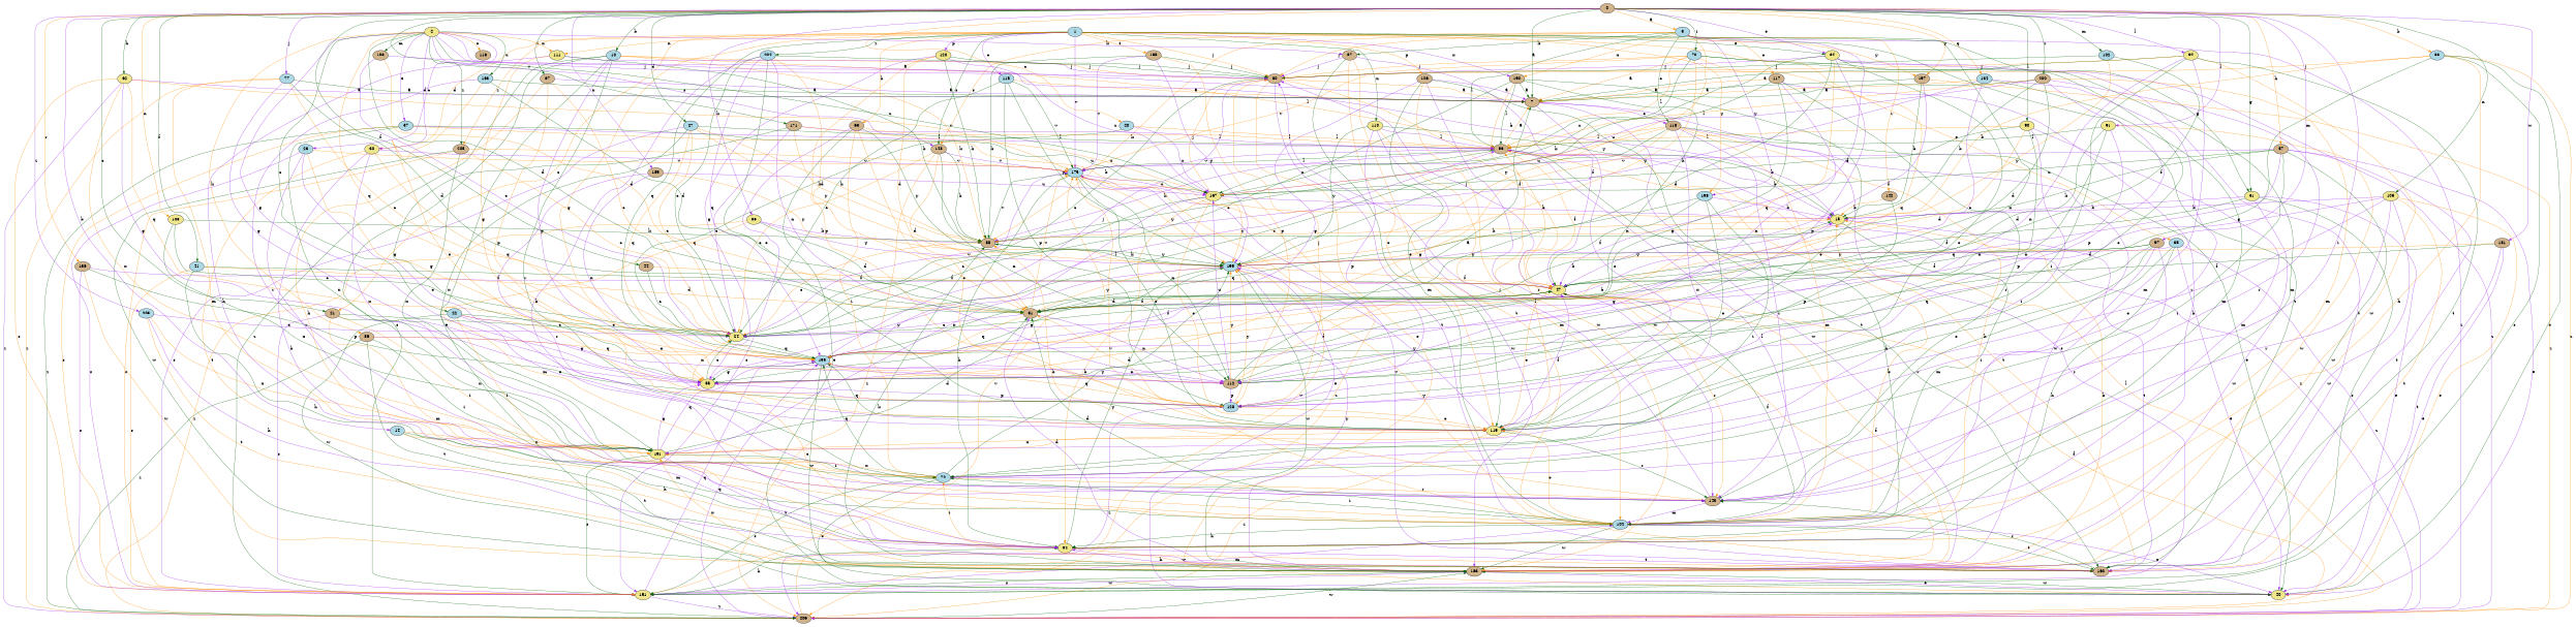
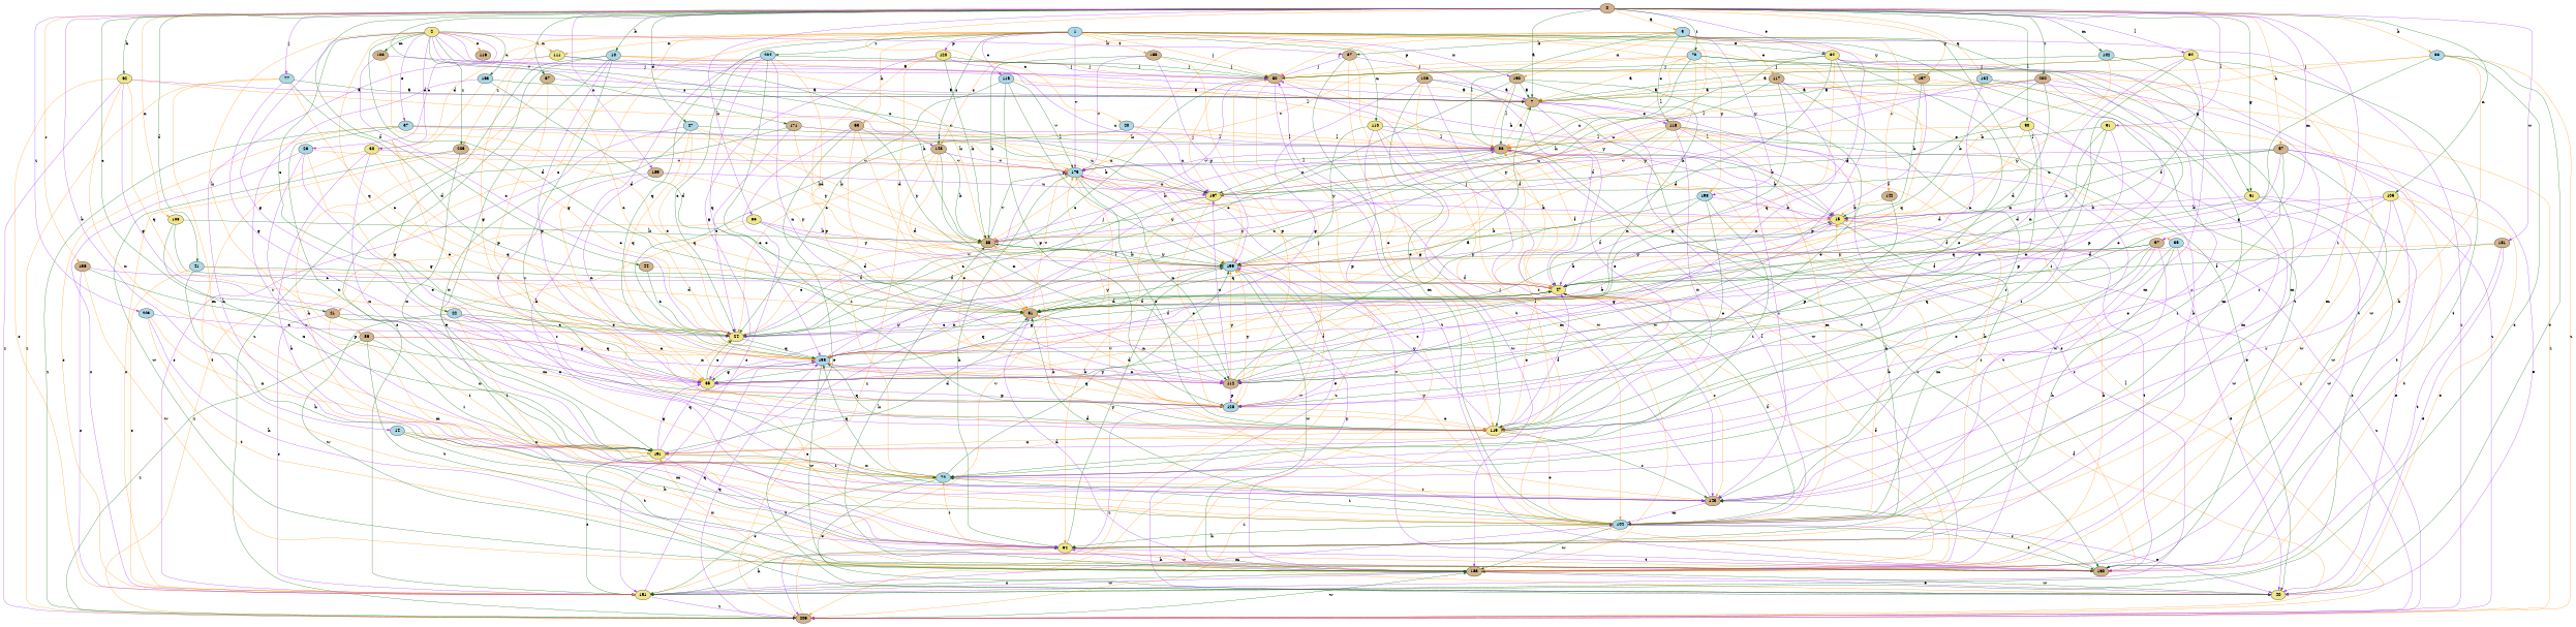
  strict digraph {
    node [fillcolor=tan style=filled]
    edge [color=darkgreen]
    3 [fillcolor=lightblue]
    0
    7
    10 [fillcolor=lightblue]
    14 [fillcolor=lightblue]
    20 [fillcolor=lightblue]
    21
    27 [fillcolor=lightblue]
    34 [fillcolor=khaki]
    41 [fillcolor=lightblue]
    44
    51 [fillcolor=khaki]
    57
    62 [fillcolor=khaki]
    67
    70 [fillcolor=lightblue]
    72 [fillcolor=lightblue]
    77 [fillcolor=lightblue]
    83 [fillcolor=lightblue]
    85 [fillcolor=khaki]
    90 [fillcolor=khaki]
    91 [fillcolor=khaki]
    94 [fillcolor=khaki]
    97
    102 [fillcolor=lightblue]
    105 [fillcolor=khaki]
    108 [fillcolor=khaki]
    134 [fillcolor=lightblue]
    136
    171
    181
    189
    197
    200
    203 [fillcolor=lightblue]
    80
    148
    190
    198 [fillcolor=lightblue]
    87
    47 [fillcolor=khaki]
    88
    96
    112
    117
    118
    142
    199 [fillcolor=lightblue]
    206
    119 [fillcolor=khaki]
    151 [fillcolor=khaki]
    183
    40 [fillcolor=khaki]
    128 [fillcolor=lightblue]
    143
    160
    64 [fillcolor=khaki]
    104 [fillcolor=lightblue]
    191 [fillcolor=khaki]
    135 [fillcolor=lightblue]
    167 [fillcolor=khaki]
    24 [fillcolor=khaki]
    31
    15 [fillcolor=khaki]
    175 [fillcolor=lightblue]
    55 [fillcolor=khaki]
    1 [fillcolor=lightblue]
    30 [fillcolor=khaki]
    35 [fillcolor=lightblue]
    63
    110 [fillcolor=khaki]
    111 [fillcolor=khaki]
    115 [fillcolor=lightblue]
    120 [fillcolor=khaki]
    126
    155
    204 [fillcolor=lightblue]
    205
    2 [fillcolor=khaki]
    22 [fillcolor=lightblue]
    23 [fillcolor=lightblue]
    37 [fillcolor=lightblue]
    86
    103
    116
    163 [fillcolor=lightblue]
    3 -> 80 [color=darkorange label=j]
    3 -> 148 [color=darkorange label=s]
    3 -> 190 [color=darkorange label=x]
    3 -> 198 [color=purple label=y]
    3 -> 87 [label=k]
    3 -> 47 [color=purple label=f]
    3 -> 88 [color=darkorange label=k]
    3 -> 96 [label=l]
    3 -> 112 [label=n]
    3 -> 117 [color=darkorange label=o]
    3 -> 118 [label=o]
    3 -> 142 [color=darkorange label=r]
    3 -> 199 [color=darkorange label=y]
    3 -> 206 [color=purple label=z]
    0 -> 3 [color=darkorange label=a]
    0 -> 7 [label=a]
    0 -> 10 [label=b]
    0 -> 14 [color=purple label=b]
    0 -> 20 [color=darkorange label=c]
    0 -> 21 [label=c]
    0 -> 27 [label=d]
    0 -> 34 [color=purple label=e]
    0 -> 41 [label=f]
    0 -> 44 [label=f]
    0 -> 51 [label=g]
    0 -> 57 [color=darkorange label=h]
    0 -> 62 [label=h]
    0 -> 67 [label=i]
    0 -> 70 [label=i]
    0 -> 72 [color=purple label=i]
    0 -> 77 [color=purple label=j]
    0 -> 83 [color=darkorange label=k]
    0 -> 85 [color=purple label=k]
    0 -> 90 [label=l]
    0 -> 91 [color=purple label=l]
    0 -> 94 [color=purple label=l]
    0 -> 97 [color=purple label=m]
    0 -> 102 [label=m]
    0 -> 105 [label=n]
    0 -> 108 [color=darkorange label=n]
    0 -> 134 [color=darkorange label=q]
    0 -> 136 [color=darkorange label=r]
    0 -> 171 [label=v]
    0 -> 181 [color=purple label=w]
    0 -> 189 [color=purple label=x]
    0 -> 197 [color=darkorange label=y]
    0 -> 200 [label=z]
    0 -> 203 [color=purple label=z]
    7 -> 118 [color=purple label=o]
    7 -> 119 [color=purple label=o]
    7 -> 151 [color=purple label=s]
    7 -> 183 [color=purple label=w]
    10 -> 80 [color=darkorange label=j]
    10 -> 88 [color=darkorange label=k]
    10 -> 96 [color=darkorange label=l]
    10 -> 206 [label=z]
    10 -> 151 [label=s]
    10 -> 40 [label=e]
    10 -> 128 [color=purple label=p]
    10 -> 143 [label=r]
    14 -> 160 [label=t]
    14 -> 64 [color=darkorange label=h]
    14 -> 104 [label=m]
    14 -> 191 [color=darkorange label=x]
    20 -> 96 [color=darkorange label=l]
    20 -> 135 [label=q]
    20 -> 167 [color=purple label=u]
    21 -> 72 [color=darkorange label=i]
    21 -> 151 [color=purple label=s]
    21 -> 104 [color=darkorange label=m]
    21 -> 191 [label=x]
    21 -> 24 [label=c]
    27 -> 88 [color=darkorange label=k]
    27 -> 96 [label=l]
    27 -> 199 [color=darkorange label=y]
    27 -> 151 [color=purple label=s]
    27 -> 191 [label=x]
    27 -> 135 [color=darkorange label=q]
    27 -> 24 [color=darkorange label=c]
-   34 -> 80 [color=purple label=j]
+   34 -> 80 [label=j]
    34 -> 88 [label=k]
    34 -> 206 [color=purple label=z]
    34 -> 119 [label=o]
    34 -> 128 [color=purple label=p]
    34 -> 160 [color=purple label=t]
    34 -> 135 [color=darkorange label=q]
    34 -> 31 [label=d]
    41 -> 47 [label=f]
    41 -> 151 [color=darkorange label=s]
    41 -> 64 [label=h]
    41 -> 31 [color=darkorange label=d]
    44 -> 47 [color=darkorange label=f]
    44 -> 24 [label=c]
    51 -> 47 [label=f]
    51 -> 151 [label=s]
    51 -> 183 [color=purple label=w]
    51 -> 40 [color=purple label=e]
    51 -> 15 [color=purple label=b]
    57 -> 72 [label=i]
    57 -> 88 [label=k]
    57 -> 183 [label=w]
    57 -> 40 [color=purple label=e]
    57 -> 160 [color=purple label=t]
    57 -> 135 [color=purple label=q]
    57 -> 167 [label=u]
    57 -> 175 [color=purple label=v]
    62 -> 7 [color=purple label=a]
    62 -> 206 [color=purple label=z]
    62 -> 151 [color=darkorange label=s]
    62 -> 191 [color=darkorange label=x]
    62 -> 135 [color=darkorange label=q]
    62 -> 175 [color=darkorange label=v]
    62 -> 55 [color=purple label=g]
    67 -> 7 [color=purple label=a]
    67 -> 128 [color=darkorange label=p]
    67 -> 64 [color=darkorange label=h]
    67 -> 24 [color=darkorange label=c]
    70 -> 7 [color=darkorange label=a]
    70 -> 80 [color=darkorange label=j]
    70 -> 96 [color=darkorange label=l]
    70 -> 199 [color=darkorange label=y]
    70 -> 119 [label=o]
    70 -> 104 [label=m]
    70 -> 135 [color=darkorange label=q]
    70 -> 167 [label=u]
    70 -> 175 [color=darkorange label=v]
    72 -> 199 [label=y]
    72 -> 151 [label=s]
    72 -> 40 [label=e]
    72 -> 143 [color=darkorange label=r]
    72 -> 191 [color=darkorange label=x]
    72 -> 135 [label=q]
    77 -> 7 [label=a]
    77 -> 206 [color=darkorange label=z]
    77 -> 104 [color=darkorange label=m]
    77 -> 24 [color=darkorange label=c]
    77 -> 31 [label=d]
    77 -> 55 [color=purple label=g]
    83 -> 80 [color=darkorange label=j]
    83 -> 206 [color=darkorange label=z]
    83 -> 151 [label=s]
    83 -> 40 [label=e]
    83 -> 64 [color=darkorange label=h]
    83 -> 15 [color=darkorange label=b]
    83 -> 55 [label=g]
    85 -> 88 [color=purple label=k]
    85 -> 199 [color=purple label=y]
    85 -> 206 [color=darkorange label=z]
    85 -> 104 [color=darkorange label=m]
    85 -> 31 [label=d]
    90 -> 72 [color=purple label=i]
    90 -> 96 [color=darkorange label=l]
    90 -> 112 [label=n]
    90 -> 104 [color=purple label=m]
    90 -> 167 [label=u]
    90 -> 31 [color=darkorange label=d]
    91 -> 96 [label=l]
    91 -> 112 [label=n]
    91 -> 183 [color=darkorange label=w]
    91 -> 128 [color=purple label=p]
    91 -> 31 [label=d]
    94 -> 7 [label=a]
    94 -> 72 [label=i]
    94 -> 80 [color=darkorange label=j]
    94 -> 112 [color=purple label=n]
    94 -> 183 [color=darkorange label=w]
    94 -> 160 [label=t]
    94 -> 104 [color=purple label=m]
    97 -> 72 [color=purple label=i]
    97 -> 47 [label=f]
    97 -> 199 [label=y]
    97 -> 119 [label=o]
    97 -> 143 [color=purple label=r]
    97 -> 135 [label=q]
    102 -> 80 [label=j]
    102 -> 47 [label=f]
    102 -> 199 [color=darkorange label=y]
    105 -> 119 [color=purple label=o]
    105 -> 183 [color=purple label=w]
    105 -> 40 [color=darkorange label=e]
    105 -> 143 [color=purple label=r]
    105 -> 160 [color=darkorange label=t]
    105 -> 31 [color=purple label=d]
    105 -> 15 [color=purple label=b]
    108 -> 88 [label=k]
    108 -> 191 [label=x]
    108 -> 24 [label=c]
    134 -> 7 [color=darkorange label=a]
    134 -> 88 [color=purple label=k]
    134 -> 143 [color=purple label=r]
    134 -> 104 [label=m]
    134 -> 24 [color=purple label=c]
    136 -> 47 [color=purple label=f]
    136 -> 151 [color=purple label=s]
    136 -> 183 [color=darkorange label=w]
    136 -> 128 [label=p]
    171 -> 88 [color=darkorange label=k]
    171 -> 96 [color=purple label=l]
    171 -> 167 [color=darkorange label=u]
    171 -> 24 [color=purple label=c]
    171 -> 55 [label=g]
    181 -> 47 [label=f]
    181 -> 199 [color=darkorange label=y]
    181 -> 40 [color=purple label=e]
    181 -> 160 [color=purple label=t]
    189 -> 112 [color=purple label=n]
    189 -> 199 [color=darkorange label=y]
    189 -> 143 [color=purple label=r]
    189 -> 167 [color=purple label=u]
    197 -> 7 [label=a]
    197 -> 47 [color=purple label=f]
    197 -> 206 [color=darkorange label=z]
    197 -> 15 [label=b]
    200 -> 7 [label=a]
    200 -> 96 [color=darkorange label=l]
    200 -> 128 [color=purple label=p]
    200 -> 143 [color=purple label=r]
    200 -> 104 [color=darkorange label=m]
    200 -> 167 [color=purple label=u]
    200 -> 31 [label=d]
    200 -> 15 [label=b]
    203 -> 160 [color=darkorange label=t]
    203 -> 64 [color=purple label=h]
    203 -> 191 [color=darkorange label=x]
    203 -> 24 [color=purple label=c]
    80 -> 7 [color=darkorange label=a]
    80 -> 47 [color=darkorange label=f]
    80 -> 40 [color=darkorange label=e]
    80 -> 160 [color=purple label=t]
    80 -> 24 [label=c]
    148 -> 88 [label=k]
    148 -> 112 [label=n]
    148 -> 206 [color=darkorange label=z]
    148 -> 24 [color=darkorange label=c]
    148 -> 31 [color=darkorange label=d]
    148 -> 175 [color=purple label=v]
    190 -> 7 [label=a]
    190 -> 96 [label=l]
    190 -> 112 [label=n]
    190 -> 119 [label=o]
    190 -> 183 [color=darkorange label=w]
    190 -> 24 [label=c]
    198 -> 72 [label=i]
    198 -> 47 [label=f]
    198 -> 119 [label=o]
    198 -> 135 [label=q]
    198 -> 15 [color=purple label=b]
    87 -> 80 [color=purple label=j]
    87 -> 47 [color=purple label=f]
    87 -> 119 [color=darkorange label=o]
    87 -> 160 [color=darkorange label=t]
    87 -> 104 [label=m]
    47 -> 80 [color=purple label=j]
    47 -> 119 [color=darkorange label=o]
    47 -> 143 [color=darkorange label=r]
    47 -> 31 [label=d]
    88 -> 199 [label=y]
    88 -> 24 [color=darkorange label=c]
    88 -> 175 [label=v]
    96 -> 7 [color=darkorange label=a]
    96 -> 47 [color=darkorange label=f]
    96 -> 88 [color=purple label=k]
    96 -> 206 [color=purple label=z]
    96 -> 160 [color=darkorange label=t]
    96 -> 64 [label=h]
    96 -> 167 [label=u]
    96 -> 15 [color=purple label=b]
    96 -> 175 [color=purple label=v]
    112 -> 7 [label=a]
    112 -> 47 [color=darkorange label=f]
    112 -> 199 [color=darkorange label=y]
    112 -> 128 [color=purple label=p]
    112 -> 167 [color=purple label=u]
    117 -> 7 [color=darkorange label=a]
    117 -> 112 [color=purple label=n]
    117 -> 199 [label=y]
    117 -> 143 [label=r]
    117 -> 64 [color=purple label=h]
    117 -> 55 [label=g]
    118 -> 96 [color=darkorange label=l]
    118 -> 183 [color=purple label=w]
    118 -> 40 [label=e]
    118 -> 143 [color=purple label=r]
    118 -> 64 [color=darkorange label=h]
    118 -> 104 [color=darkorange label=m]
    118 -> 191 [color=purple label=x]
    118 -> 167 [color=darkorange label=u]
    118 -> 24 [label=c]
    118 -> 55 [color=darkorange label=g]
    142 -> 128 [label=p]
    142 -> 15 [color=darkorange label=b]
    199 -> 47 [color=darkorange label=f]
    199 -> 88 [label=k]
    199 -> 183 [label=w]
    199 -> 55 [label=g]
    206 -> 47 [color=darkorange label=f]
    206 -> 96 [color=darkorange label=l]
    206 -> 183 [label=w]
    206 -> 135 [color=purple label=q]
    206 -> 175 [color=darkorange label=v]
    119 -> 47 [color=purple label=f]
    119 -> 199 [color=purple label=y]
    119 -> 206 [color=darkorange label=z]
    119 -> 143 [label=r]
    119 -> 191 [color=darkorange label=x]
    119 -> 135 [label=q]
    151 -> 206 [color=purple label=z]
    151 -> 183 [color=purple label=w]
    151 -> 64 [label=h]
    151 -> 104 [color=purple label=m]
    151 -> 135 [color=purple label=q]
    151 -> 175 [color=darkorange label=v]
    183 -> 47 [color=darkorange label=f]
    183 -> 88 [label=k]
    183 -> 199 [color=purple label=y]
    183 -> 151 [label=s]
    183 -> 40 [color=purple label=e]
    183 -> 64 [color=purple label=h]
    183 -> 191 [color=darkorange label=x]
    183 -> 31 [color=purple label=d]
    183 -> 15 [color=darkorange label=b]
    40 -> 183 [label=w]
    128 -> 80 [color=darkorange label=j]
    128 -> 199 [color=darkorange label=y]
    128 -> 206 [color=purple label=z]
    128 -> 119 [color=darkorange label=o]
    128 -> 135 [color=darkorange label=q]
    128 -> 31 [color=darkorange label=d]
    143 -> 80 [color=purple label=j]
    143 -> 88 [color=darkorange label=k]
    143 -> 104 [color=purple label=m]
    160 -> 143 [label=r]
    160 -> 24 [color=darkorange label=c]
    160 -> 175 [color=purple label=v]
    64 -> 72 [color=darkorange label=i]
    64 -> 199 [label=y]
    64 -> 183 [color=darkorange label=w]
    64 -> 160 [color=purple label=t]
    104 -> 72 [label=i]
    104 -> 47 [label=f]
    104 -> 96 [color=purple label=l]
    104 -> 199 [color=darkorange label=y]
    104 -> 119 [color=darkorange label=o]
    104 -> 183 [label=w]
    104 -> 40 [color=purple label=e]
    104 -> 160 [label=t]
    104 -> 64 [label=h]
    104 -> 31 [label=d]
    104 -> 15 [color=darkorange label=b]
    104 -> 175 [color=darkorange label=v]
    191 -> 72 [label=i]
    191 -> 96 [color=darkorange label=l]
    191 -> 151 [label=s]
    191 -> 160 [color=purple label=t]
    191 -> 135 [color=purple label=q]
    191 -> 31 [label=d]
    191 -> 55 [color=purple label=g]
    135 -> 80 [color=purple label=j]
    135 -> 96 [color=purple label=l]
    135 -> 112 [color=purple label=n]
    135 -> 183 [label=w]
    135 -> 15 [color=purple label=b]
    135 -> 55 [label=g]
    167 -> 80 [color=darkorange label=j]
    167 -> 199 [color=darkorange label=y]
    167 -> 119 [color=darkorange label=o]
    167 -> 64 [color=darkorange label=h]
    167 -> 191 [color=purple label=x]
    167 -> 24 [label=c]
    167 -> 15 [color=purple label=b]
    24 -> 47 [label=f]
    24 -> 135 [label=q]
    24 -> 175 [color=purple label=v]
    31 -> 47 [label=f]
    31 -> 112 [color=purple label=n]
    31 -> 199 [color=darkorange label=y]
    31 -> 135 [color=darkorange label=q]
    31 -> 24 [color=purple label=c]
    31 -> 15 [label=b]
    31 -> 175 [color=darkorange label=v]
    15 -> 88 [color=darkorange label=k]
    15 -> 160 [color=purple label=t]
    15 -> 104 [label=m]
    15 -> 55 [color=purple label=g]
    175 -> 96 [label=l]
    175 -> 112 [label=n]
    175 -> 199 [color=darkorange label=y]
    175 -> 206 [color=darkorange label=z]
    175 -> 119 [label=o]
    175 -> 40 [color=purple label=e]
    175 -> 64 [label=h]
    175 -> 167 [color=purple label=u]
    55 -> 199 [color=purple label=y]
    55 -> 128 [color=purple label=p]
    55 -> 24 [label=c]
    1 -> 21 [color=darkorange label=c]
    1 -> 34 [label=e]
    1 -> 51 [label=g]
    1 -> 197 [color=darkorange label=y]
    1 -> 80 [color=darkorange label=j]
    1 -> 148 [label=s]
    1 -> 190 [color=purple label=x]
    1 -> 198 [color=darkorange label=y]
    1 -> 160 [label=t]
    1 -> 135 [label=q]
    1 -> 175 [color=purple label=v]
    1 -> 55 [color=darkorange label=g]
    1 -> 30 [color=darkorange label=d]
    1 -> 35 [color=darkorange label=e]
    1 -> 63 [color=darkorange label=h]
    1 -> 110 [label=n]
    1 -> 111 [color=darkorange label=n]
    1 -> 115 [color=purple label=o]
    1 -> 120 [color=purple label=p]
    1 -> 126 [color=darkorange label=p]
    1 -> 155 [color=darkorange label=t]
    1 -> 204 [label=z]
    1 -> 205 [color=darkorange label=z]
    30 -> 160 [color=darkorange label=t]
    30 -> 64 [color=purple label=h]
    30 -> 191 [color=purple label=x]
    30 -> 135 [color=darkorange label=q]
    30 -> 175 [color=purple label=v]
    35 -> 199 [color=purple label=y]
    35 -> 206 [color=purple label=z]
    35 -> 40 [color=purple label=e]
    35 -> 143 [label=r]
    35 -> 64 [label=h]
    63 -> 72 [color=darkorange label=i]
    63 -> 96 [color=darkorange label=l]
    63 -> 199 [label=y]
    63 -> 119 [color=darkorange label=o]
    63 -> 151 [color=purple label=s]
    63 -> 40 [label=e]
    110 -> 96 [color=purple label=l]
    110 -> 199 [label=y]
    110 -> 183 [color=purple label=w]
    110 -> 128 [color=purple label=p]
    110 -> 104 [color=darkorange label=m]
    110 -> 15 [label=b]
    111 -> 80 [color=purple label=j]
    111 -> 88 [label=k]
    111 -> 64 [color=purple label=h]
    111 -> 55 [color=darkorange label=g]
    115 -> 7 [color=darkorange label=a]
    115 -> 199 [label=y]
    115 -> 128 [label=p]
    115 -> 24 [label=c]
    115 -> 175 [label=v]
    120 -> 80 [label=j]
    120 -> 88 [label=k]
    120 -> 128 [color=darkorange label=p]
    120 -> 167 [color=purple label=u]
    120 -> 31 [color=darkorange label=d]
    120 -> 55 [color=purple label=g]
    126 -> 7 [color=purple label=a]
    126 -> 119 [label=o]
    126 -> 183 [color=darkorange label=w]
    126 -> 143 [color=purple label=r]
    126 -> 160 [label=t]
    126 -> 55 [color=purple label=g]
    155 -> 80 [label=j]
    155 -> 88 [label=k]
    155 -> 199 [color=purple label=y]
    155 -> 128 [color=darkorange label=p]
    155 -> 175 [color=purple label=v]
    204 -> 80 [label=j]
    204 -> 112 [color=purple label=n]
    204 -> 119 [label=o]
    204 -> 64 [color=purple label=h]
    204 -> 135 [color=purple label=q]
    204 -> 24 [label=c]
    204 -> 31 [color=darkorange label=d]
    205 -> 151 [color=darkorange label=s]
    205 -> 183 [label=w]
    205 -> 191 [label=x]
    205 -> 24 [color=darkorange label=c]
    205 -> 175 [color=darkorange label=v]
    2 -> 7 [color=purple label=a]
    2 -> 148 [color=purple label=s]
    2 -> 87 [color=purple label=k]
    2 -> 135 [color=darkorange label=q]
    2 -> 167 [label=u]
    2 -> 31 [label=d]
    2 -> 15 [color=purple label=b]
    2 -> 55 [color=purple label=g]
    2 -> 30 [color=purple label=d]
    2 -> 111 [color=darkorange label=n]
    2 -> 205 [label=z]
    2 -> 22 [label=c]
    2 -> 23 [color=purple label=c]
    2 -> 37 [color=purple label=e]
    2 -> 86 [color=darkorange label=k]
    2 -> 103 [label=m]
    2 -> 116 [color=darkorange label=o]
    2 -> 163 [label=u]
    22 -> 72 [color=darkorange label=i]
    22 -> 112 [color=darkorange label=n]
    22 -> 119 [color=purple label=o]
    22 -> 183 [label=w]
    22 -> 24 [label=c]
    22 -> 55 [color=purple label=g]
    23 -> 119 [color=purple label=o]
    23 -> 151 [color=purple label=s]
    23 -> 143 [color=purple label=r]
    23 -> 175 [color=darkorange label=v]
    23 -> 55 [color=darkorange label=g]
    37 -> 96 [color=purple label=l]
    37 -> 206 [label=z]
    37 -> 151 [color=darkorange label=s]
    37 -> 191 [label=x]
    37 -> 167 [label=u]
    37 -> 15 [color=darkorange label=b]
    86 -> 72 [label=i]
    86 -> 112 [color=purple label=n]
    86 -> 206 [label=z]
    86 -> 160 [label=t]
    86 -> 135 [color=darkorange label=q]
    103 -> 80 [color=purple label=j]
    103 -> 24 [color=purple label=c]
    103 -> 31 [color=darkorange label=d]
    163 -> 7 [label=a]
    163 -> 119 [color=darkorange label=o]
    163 -> 143 [color=purple label=r]
    163 -> 31 [label=d]
  }
